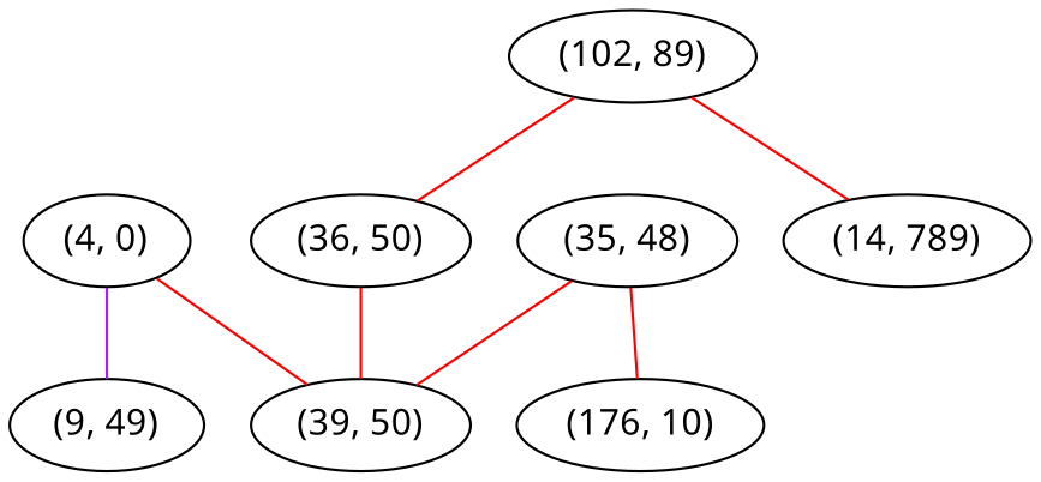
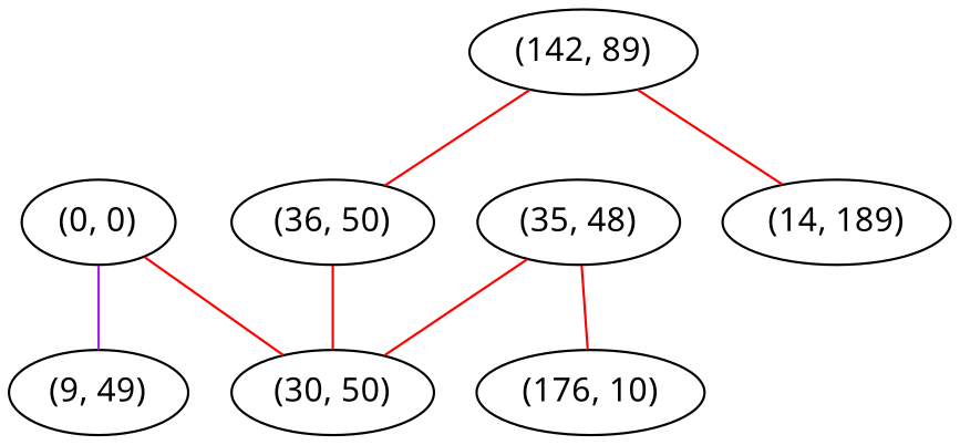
  graph {
    fontname="Noto Sans"
    node [fontname="Noto Sans"]
    edge [color=red fontname="Noto Sans" weight=1]
-   "(0, 0)" [label="(4, 0)"]
+   "(0, 0)"
    "(9, 49)"
-   "(30, 50)" [label="(39, 50)"]
+   "(30, 50)"
    n4 [label="(35, 48)"]
    "(176, 10)"
    n6 [label="(36, 50)"]
-   "(142, 89)" [label="(102, 89)"]
-   "(14, 189)" [label="(14, 789)"]
+   "(142, 89)"
+   "(14, 189)"
    "(0, 0)" -- "(9, 49)" [color=purple weight=4]
    "(0, 0)" -- "(30, 50)"
    n4 -- "(30, 50)"
    n4 -- "(176, 10)"
    n6 -- "(30, 50)"
    "(142, 89)" -- n6
    "(142, 89)" -- "(14, 189)"
  }
